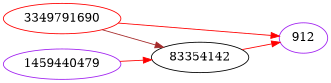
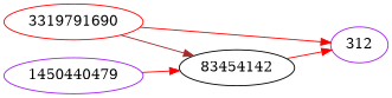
  strict digraph {
    rankdir=LR
    node [color=purple]
    edge [color=red]
-   3349791690 [color=red]
-   312 [label=912]
-   83354142 [color=black]
-   1459440479
+   3349791690 [color=red label=3319791690]
+   312
+   83354142 [color=black label=83454142]
+   1459440479 [label=1450440479]
    3349791690 -> 312
    3349791690 -> 83354142 [color=brown]
    83354142 -> 312
    1459440479 -> 83354142
  }
